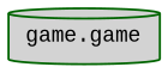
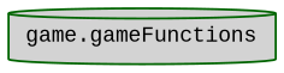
  digraph {
    rankdir=LR
    fontname="Liberation Mono"
-   n1 [color=darkgreen fillcolor=lightgrey fontname="Liberation Mono" fontsize=10 height=0.2 label="game.game" shape=cylinder style=filled width=0.4]
+   n1 [color=darkgreen fillcolor=lightgrey fontname="Liberation Mono" fontsize=10 height=0.2 label="game.gameFunctions" shape=cylinder style=filled width=0.4]
  }
